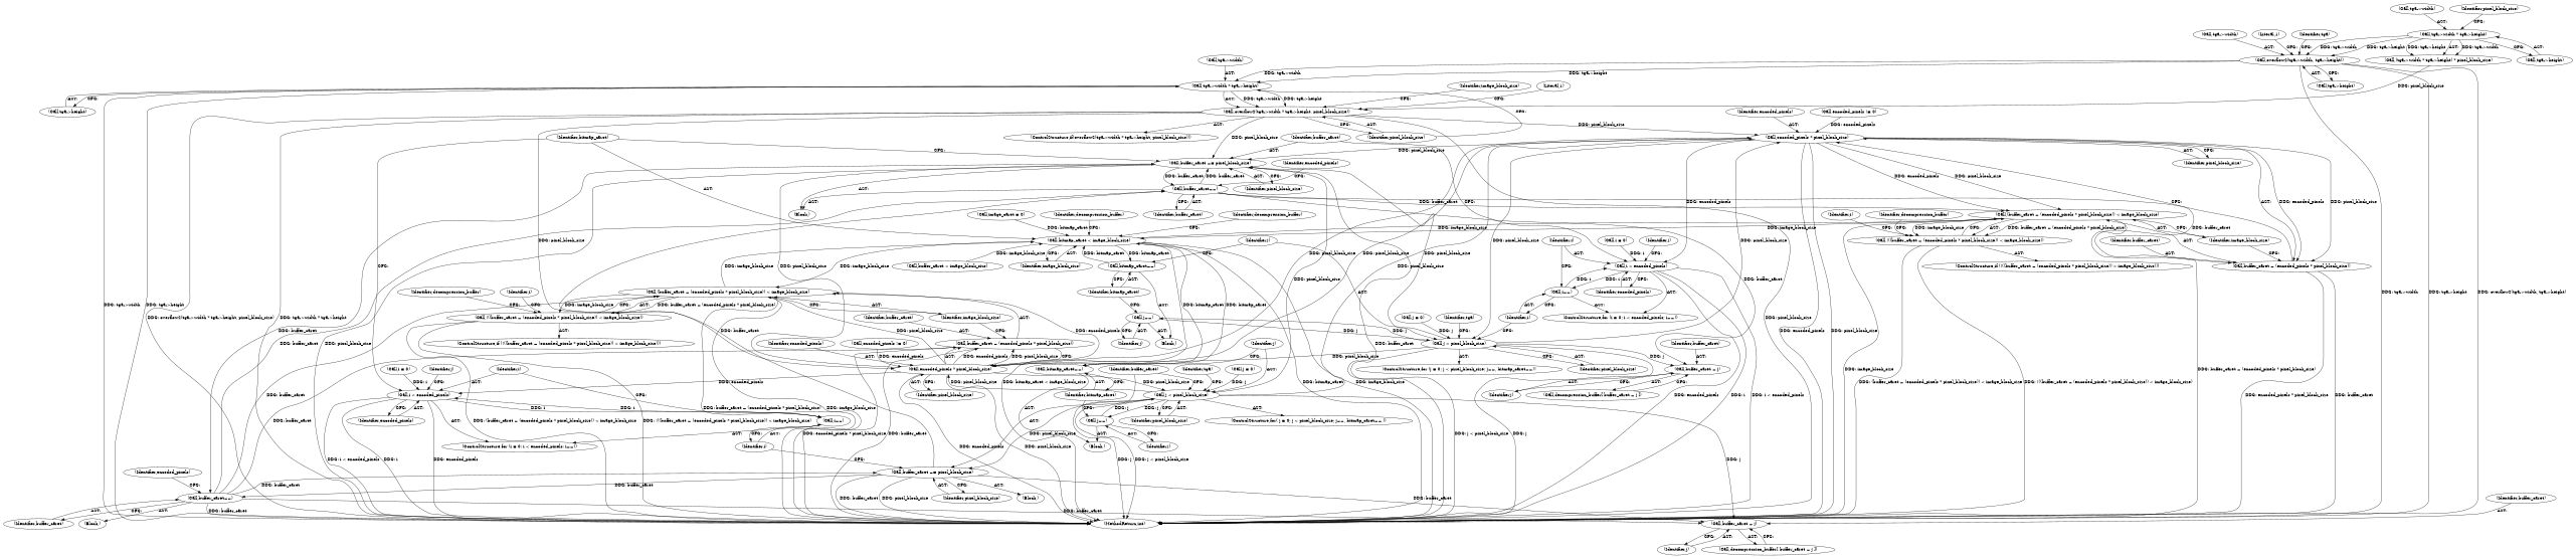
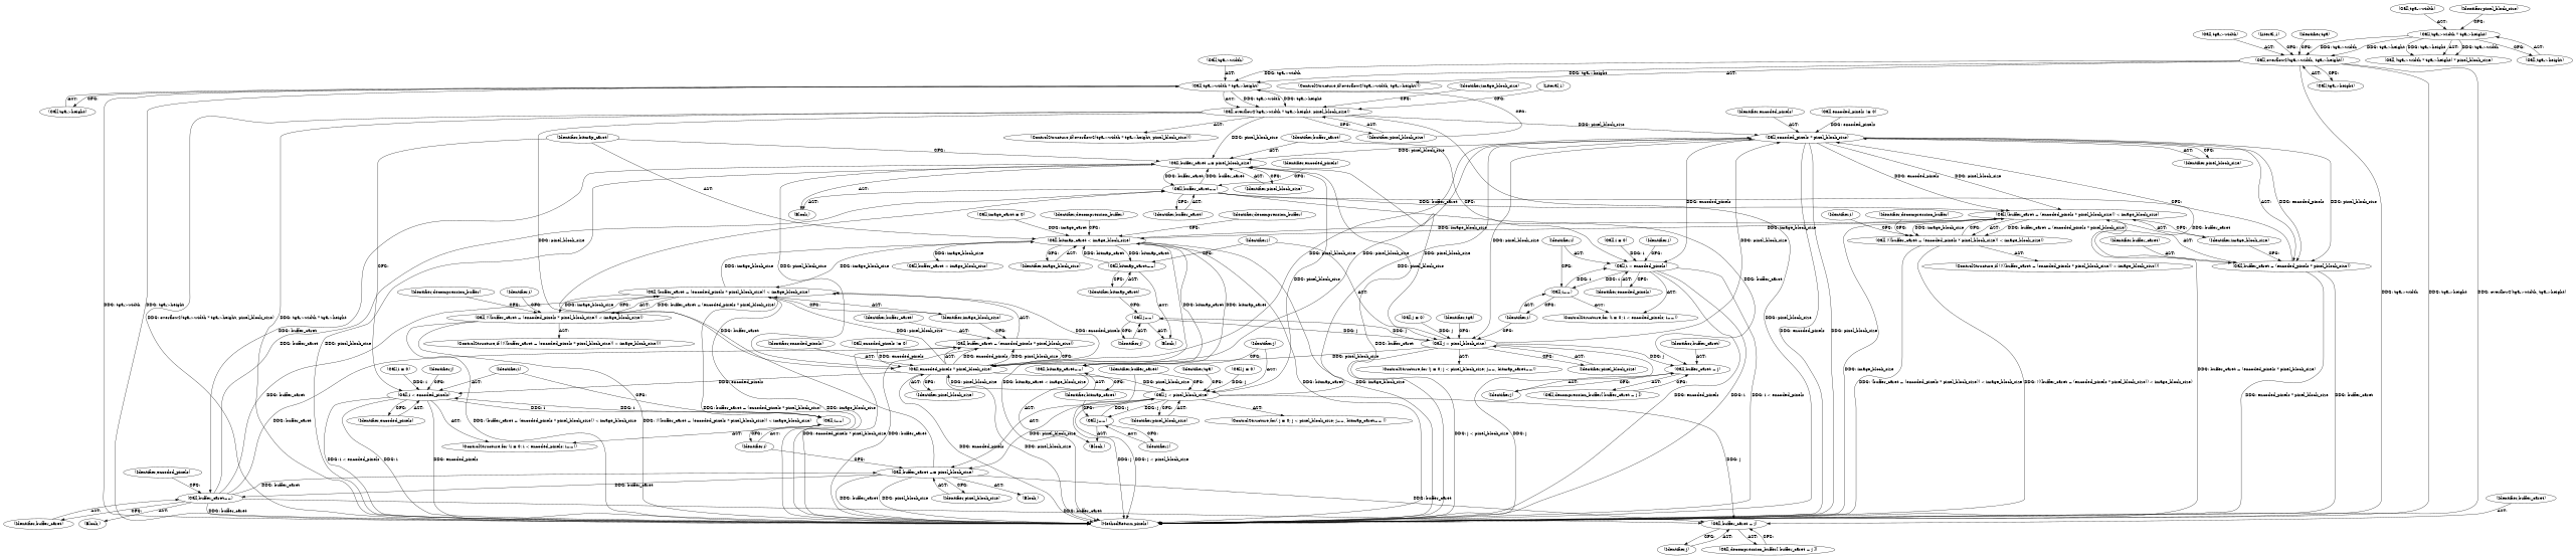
  digraph {
    n1 [label="(Call,overflow2(tga->width, tga->height))"]
    n2 [label="(Call,tga->width * tga->height)"]
-   n3 [label="(MethodReturn,int)"]
+   n3 [label="(MethodReturn,pixels)"]
    n4 [label="(Call,tga->height)"]
+   n5 [label="(ControlStructure,if(overflow2(tga->width, tga->height)))"]
    n6 [label="(Call,overflow2(tga->width * tga->height, pixel_block_size))"]
    n7 [label="(Call,tga->height)"]
    n8 [label="(Call,tga->width * tga->height)"]
    n9 [label="(Call,(tga->width * tga->height) * pixel_block_size)"]
    n10 [label="(Call,tga->height)"]
    n11 [label="(Call,encoded_pixels * pixel_block_size)"]
    n12 [label="(Call,buffer_caret += pixel_block_size)"]
    n13 [label="(Call,encoded_pixels * pixel_block_size)"]
    n14 [label="(ControlStructure,if(overflow2(tga->width * tga->height, pixel_block_size)))"]
    n15 [label="(Identifier,pixel_block_size)"]
    n16 [label="(Call,(buffer_caret + (encoded_pixels * pixel_block_size)) < image_block_size)"]
    n17 [label="(Call,buffer_caret + (encoded_pixels * pixel_block_size))"]
    n18 [label="(Call,i < encoded_pixels)"]
    n19 [label="(Call,j < pixel_block_size)"]
    n20 [label="(Identifier,pixel_block_size)"]
    n21 [label="(Call,buffer_caret++)"]
    n22 [label="(Call,buffer_caret++)"]
    n23 [label="(Block,)"]
    n24 [label="(Identifier,pixel_block_size)"]
    n25 [label="(Call,(buffer_caret + (encoded_pixels * pixel_block_size)) < image_block_size)"]
    n26 [label="(Call,buffer_caret + (encoded_pixels * pixel_block_size))"]
    n27 [label="(Call,i < encoded_pixels)"]
    n28 [label="(Call,j < pixel_block_size)"]
    n29 [label="(Identifier,pixel_block_size)"]
    n30 [label="(Call,bitmap_caret < image_block_size)"]
    n31 [label="(Call,!((buffer_caret + (encoded_pixels * pixel_block_size)) < image_block_size))"]
    n32 [label="(Identifier,image_block_size)"]
    n33 [label="(Call,i++)"]
    n34 [label="(ControlStructure,for (i = 0; i < encoded_pixels; i++))"]
    n35 [label="(Identifier,encoded_pixels)"]
    n36 [label="(Call,j++)"]
    n37 [label="(Call,buffer_caret + j)"]
    n38 [label="(ControlStructure,for (j = 0; j < pixel_block_size; j++, bitmap_caret++))"]
    n39 [label="(Identifier,pixel_block_size)"]
    n40 [label="(Call,bitmap_caret++)"]
    n41 [label="(Call,bitmap_caret++)"]
    n42 [label="(Identifier,image_block_size)"]
    n43 [label="(ControlStructure,if (!((buffer_caret + (encoded_pixels * pixel_block_size)) < image_block_size)))"]
    n44 [label="(Identifier,bitmap_caret)"]
    n45 [label="(Block,)"]
    n46 [label="(Call,!((buffer_caret + (encoded_pixels * pixel_block_size)) < image_block_size))"]
    n47 [label="(Identifier,image_block_size)"]
    n48 [label="(Identifier,bitmap_caret)"]
    n49 [label="(Block,)"]
    n50 [label="(ControlStructure,if (!((buffer_caret + (encoded_pixels * pixel_block_size)) < image_block_size)))"]
    n51 [label="(Call,j++)"]
    n52 [label="(Identifier,i)"]
    n53 [label="(Identifier,j)"]
    n54 [label="(Call,decompression_buffer[ buffer_caret + j ])"]
    n55 [label="(Identifier,j)"]
    n56 [label="(Identifier,buffer_caret)"]
    n57 [label="(Call,buffer_caret + j)"]
    n58 [label="(Call,buffer_caret += pixel_block_size)"]
    n59 [label="(Block,)"]
    n60 [label="(Identifier,buffer_caret)"]
    n61 [label="(Identifier,j)"]
    n62 [label="(Call,decompression_buffer[ buffer_caret + j ])"]
    n63 [label="(Block,)"]
    n64 [label="(Identifier,pixel_block_size)"]
    n65 [label="(Call,i++)"]
    n66 [label="(ControlStructure,for (i = 0; i < encoded_pixels; i++))"]
    n67 [label="(Identifier,encoded_pixels)"]
    n68 [label="(ControlStructure,for( j = 0; j < pixel_block_size; j++, bitmap_caret++ ))"]
    n69 [label="(Identifier,pixel_block_size)"]
    n70 [label="(Identifier,i)"]
    n71 [label="(Identifier,j)"]
    n72 [label="(Call,j = 0)"]
    n73 [label="(Identifier,j)"]
    n74 [label="(Call,encoded_pixels != 0)"]
    n75 [label="(Identifier,i)"]
    n76 [label="(Identifier,j)"]
    n77 [label="(Identifier,i)"]
    n78 [label="(Call,tga->width)"]
    n79 [label="(Call,image_caret = 0)"]
    n80 [label="(Identifier,buffer_caret)"]
    n81 [label="(Literal,1)"]
    n82 [label="(Call,tga->width)"]
    n83 [label="(Identifier,encoded_pixels)"]
    n84 [label="(Identifier,decompression_buffer)"]
    n85 [label="(Identifier,buffer_caret)"]
    n86 [label="(Identifier,tga)"]
    n87 [label="(Identifier,encoded_pixels)"]
    n88 [label="(Identifier,encoded_pixels)"]
    n89 [label="(Literal,1)"]
    n90 [label="(Identifier,image_block_size)"]
    n91 [label="(Identifier,i)"]
    n92 [label="(Identifier,j)"]
    n93 [label="(Call,j = 0)"]
    n94 [label="(Identifier,tga)"]
    n95 [label="(Identifier,bitmap_caret)"]
    n96 [label="(Call,buffer_caret < image_block_size)"]
    n97 [label="(Identifier,buffer_caret)"]
    n98 [label="(Identifier,buffer_caret)"]
    n99 [label="(Identifier,buffer_caret)"]
    n100 [label="(Call,tga->width)"]
    n101 [label="(Identifier,j)"]
    n102 [label="(Identifier,tga)"]
    n103 [label="(Identifier,decompression_buffer)"]
    n104 [label="(Call,i = 0)"]
    n105 [label="(Identifier,pixel_block_size)"]
    n106 [label="(Identifier,encoded_pixels)"]
    n107 [label="(Identifier,decompression_buffer)"]
    n108 [label="(Identifier,i)"]
    n109 [label="(Call,i = 0)"]
    n110 [label="(Call,encoded_pixels != 0)"]
    n111 [label="(Identifier,decompression_buffer)"]
    n112 [label="(Identifier,buffer_caret)"]
    n1 -> n2 [label="DDG: tga->width"]
    n1 -> n2 [label="DDG: tga->height"]
    n1 -> n3 [label="DDG: tga->width"]
    n1 -> n3 [label="DDG: tga->height"]
    n1 -> n3 [label="DDG: overflow2(tga->width, tga->height)"]
    n1 -> n4 [label="CFG: "]
+   n1 -> n5 [label="AST: "]
    n2 -> n3 [label="DDG: tga->width"]
    n2 -> n3 [label="DDG: tga->height"]
    n2 -> n6 [label="AST: "]
    n2 -> n6 [label="DDG: tga->width"]
    n2 -> n6 [label="DDG: tga->height"]
    n2 -> n7 [label="CFG: "]
    n4 -> n1 [label="AST: "]
    n6 -> n3 [label="DDG: overflow2(tga->width * tga->height, pixel_block_size)"]
    n6 -> n3 [label="DDG: tga->width * tga->height"]
    n6 -> n3 [label="DDG: pixel_block_size"]
    n6 -> n11 [label="DDG: pixel_block_size"]
    n6 -> n12 [label="DDG: pixel_block_size"]
    n6 -> n13 [label="DDG: pixel_block_size"]
    n6 -> n14 [label="AST: "]
    n6 -> n15 [label="CFG: "]
    n7 -> n2 [label="AST: "]
    n8 -> n1 [label="DDG: tga->width"]
    n8 -> n1 [label="DDG: tga->height"]
    n8 -> n9 [label="AST: "]
    n8 -> n9 [label="DDG: tga->width"]
    n8 -> n9 [label="DDG: tga->height"]
    n8 -> n10 [label="CFG: "]
-   n9 -> n6 [label="DDG: pixel_block_size"]
    n10 -> n8 [label="AST: "]
    n11 -> n3 [label="DDG: encoded_pixels"]
    n11 -> n3 [label="DDG: pixel_block_size"]
    n11 -> n12 [label="DDG: pixel_block_size"]
    n11 -> n13 [label="DDG: pixel_block_size"]
    n11 -> n16 [label="DDG: encoded_pixels"]
    n11 -> n16 [label="DDG: pixel_block_size"]
    n11 -> n17 [label="AST: "]
    n11 -> n17 [label="DDG: encoded_pixels"]
    n11 -> n17 [label="DDG: pixel_block_size"]
    n11 -> n18 [label="DDG: encoded_pixels"]
    n11 -> n19 [label="DDG: pixel_block_size"]
    n11 -> n20 [label="CFG: "]
    n12 -> n3 [label="DDG: buffer_caret"]
    n12 -> n3 [label="DDG: pixel_block_size"]
    n12 -> n21 [label="DDG: buffer_caret"]
    n12 -> n22 [label="DDG: buffer_caret"]
    n12 -> n23 [label="AST: "]
    n12 -> n24 [label="CFG: "]
    n13 -> n3 [label="DDG: pixel_block_size"]
    n13 -> n3 [label="DDG: encoded_pixels"]
    n13 -> n11 [label="DDG: pixel_block_size"]
    n13 -> n12 [label="DDG: pixel_block_size"]
    n13 -> n25 [label="DDG: encoded_pixels"]
    n13 -> n25 [label="DDG: pixel_block_size"]
    n13 -> n26 [label="AST: "]
    n13 -> n26 [label="DDG: encoded_pixels"]
    n13 -> n26 [label="DDG: pixel_block_size"]
    n13 -> n27 [label="DDG: encoded_pixels"]
    n13 -> n28 [label="DDG: pixel_block_size"]
    n13 -> n29 [label="CFG: "]
    n15 -> n2 [label="CFG: "]
    n15 -> n6 [label="AST: "]
    n16 -> n3 [label="DDG: image_block_size"]
    n16 -> n3 [label="DDG: buffer_caret + (encoded_pixels * pixel_block_size)"]
    n16 -> n30 [label="DDG: image_block_size"]
    n16 -> n31 [label="AST: "]
    n16 -> n31 [label="DDG: buffer_caret + (encoded_pixels * pixel_block_size)"]
    n16 -> n31 [label="DDG: image_block_size"]
    n16 -> n32 [label="CFG: "]
    n17 -> n3 [label="DDG: buffer_caret"]
    n17 -> n3 [label="DDG: encoded_pixels * pixel_block_size"]
    n17 -> n11 [label="CFG: "]
    n17 -> n16 [label="AST: "]
    n18 -> n3 [label="DDG: encoded_pixels"]
    n18 -> n3 [label="DDG: i < encoded_pixels"]
    n18 -> n3 [label="DDG: i"]
    n18 -> n33 [label="DDG: i"]
    n18 -> n34 [label="AST: "]
    n18 -> n35 [label="CFG: "]
    n19 -> n3 [label="DDG: j"]
    n19 -> n3 [label="DDG: j < pixel_block_size"]
    n19 -> n11 [label="DDG: pixel_block_size"]
    n19 -> n12 [label="DDG: pixel_block_size"]
    n19 -> n13 [label="DDG: pixel_block_size"]
    n19 -> n36 [label="DDG: j"]
    n19 -> n37 [label="DDG: j"]
    n19 -> n38 [label="AST: "]
    n19 -> n39 [label="CFG: "]
    n20 -> n11 [label="AST: "]
    n21 -> n12 [label="DDG: buffer_caret"]
    n21 -> n16 [label="DDG: buffer_caret"]
    n21 -> n17 [label="DDG: buffer_caret"]
    n21 -> n23 [label="AST: "]
    n21 -> n37 [label="DDG: buffer_caret"]
    n21 -> n56 [label="CFG: "]
    n22 -> n3 [label="DDG: buffer_caret"]
    n22 -> n21 [label="DDG: buffer_caret"]
    n22 -> n25 [label="DDG: buffer_caret"]
    n22 -> n26 [label="DDG: buffer_caret"]
    n22 -> n57 [label="DDG: buffer_caret"]
    n22 -> n58 [label="DDG: buffer_caret"]
    n22 -> n59 [label="AST: "]
    n22 -> n60 [label="CFG: "]
    n24 -> n12 [label="AST: "]
    n25 -> n3 [label="DDG: buffer_caret + (encoded_pixels * pixel_block_size)"]
    n25 -> n3 [label="DDG: image_block_size"]
    n25 -> n30 [label="DDG: image_block_size"]
    n25 -> n46 [label="AST: "]
    n25 -> n46 [label="DDG: buffer_caret + (encoded_pixels * pixel_block_size)"]
    n25 -> n46 [label="DDG: image_block_size"]
    n25 -> n47 [label="CFG: "]
    n26 -> n3 [label="DDG: encoded_pixels * pixel_block_size"]
    n26 -> n3 [label="DDG: buffer_caret"]
    n26 -> n13 [label="CFG: "]
    n26 -> n25 [label="AST: "]
    n27 -> n3 [label="DDG: i < encoded_pixels"]
    n27 -> n3 [label="DDG: i"]
    n27 -> n3 [label="DDG: encoded_pixels"]
    n27 -> n65 [label="DDG: i"]
    n27 -> n66 [label="AST: "]
    n27 -> n67 [label="CFG: "]
    n28 -> n3 [label="DDG: j < pixel_block_size"]
    n28 -> n3 [label="DDG: j"]
    n28 -> n11 [label="DDG: pixel_block_size"]
    n28 -> n12 [label="DDG: pixel_block_size"]
    n28 -> n13 [label="DDG: pixel_block_size"]
    n28 -> n51 [label="DDG: j"]
    n28 -> n57 [label="DDG: j"]
    n28 -> n58 [label="DDG: pixel_block_size"]
    n28 -> n68 [label="AST: "]
    n28 -> n69 [label="CFG: "]
    n29 -> n13 [label="AST: "]
    n30 -> n3 [label="DDG: image_block_size"]
    n30 -> n3 [label="DDG: bitmap_caret"]
    n30 -> n3 [label="DDG: bitmap_caret < image_block_size"]
    n30 -> n16 [label="DDG: image_block_size"]
    n30 -> n25 [label="DDG: image_block_size"]
    n30 -> n40 [label="DDG: bitmap_caret"]
    n30 -> n41 [label="DDG: bitmap_caret"]
    n30 -> n42 [label="CFG: "]
    n31 -> n3 [label="DDG: !((buffer_caret + (encoded_pixels * pixel_block_size)) < image_block_size)"]
    n31 -> n3 [label="DDG: (buffer_caret + (encoded_pixels * pixel_block_size)) < image_block_size"]
    n31 -> n16 [label="CFG: "]
    n31 -> n43 [label="AST: "]
    n32 -> n16 [label="AST: "]
    n32 -> n17 [label="CFG: "]
    n33 -> n18 [label="DDG: i"]
    n33 -> n34 [label="AST: "]
    n33 -> n52 [label="CFG: "]
    n35 -> n18 [label="AST: "]
    n36 -> n19 [label="DDG: j"]
    n36 -> n45 [label="AST: "]
    n36 -> n53 [label="CFG: "]
    n37 -> n54 [label="AST: "]
    n37 -> n55 [label="CFG: "]
    n39 -> n19 [label="AST: "]
    n40 -> n30 [label="DDG: bitmap_caret"]
    n40 -> n44 [label="CFG: "]
    n40 -> n45 [label="AST: "]
    n41 -> n30 [label="DDG: bitmap_caret"]
    n41 -> n48 [label="CFG: "]
    n41 -> n49 [label="AST: "]
    n42 -> n30 [label="AST: "]
    n44 -> n36 [label="CFG: "]
    n44 -> n40 [label="AST: "]
    n46 -> n3 [label="DDG: (buffer_caret + (encoded_pixels * pixel_block_size)) < image_block_size"]
    n46 -> n3 [label="DDG: !((buffer_caret + (encoded_pixels * pixel_block_size)) < image_block_size)"]
    n46 -> n25 [label="CFG: "]
    n46 -> n50 [label="AST: "]
    n47 -> n25 [label="AST: "]
    n47 -> n26 [label="CFG: "]
    n48 -> n41 [label="AST: "]
    n48 -> n51 [label="CFG: "]
    n51 -> n28 [label="DDG: j"]
    n51 -> n49 [label="AST: "]
    n51 -> n71 [label="CFG: "]
    n52 -> n19 [label="CFG: "]
    n52 -> n33 [label="AST: "]
    n53 -> n36 [label="AST: "]
    n54 -> n37 [label="CFG: "]
    n55 -> n37 [label="AST: "]
    n56 -> n21 [label="AST: "]
    n57 -> n61 [label="CFG: "]
    n57 -> n62 [label="AST: "]
    n58 -> n3 [label="DDG: pixel_block_size"]
    n58 -> n3 [label="DDG: buffer_caret"]
    n58 -> n21 [label="DDG: buffer_caret"]
    n58 -> n22 [label="DDG: buffer_caret"]
    n58 -> n57 [label="DDG: buffer_caret"]
    n58 -> n63 [label="AST: "]
    n58 -> n64 [label="CFG: "]
    n60 -> n22 [label="AST: "]
    n61 -> n57 [label="AST: "]
    n62 -> n57 [label="CFG: "]
    n64 -> n58 [label="AST: "]
    n65 -> n27 [label="DDG: i"]
    n65 -> n66 [label="AST: "]
    n65 -> n70 [label="CFG: "]
    n67 -> n27 [label="AST: "]
    n69 -> n28 [label="AST: "]
    n70 -> n58 [label="CFG: "]
    n70 -> n65 [label="AST: "]
    n71 -> n51 [label="AST: "]
    n72 -> n28 [label="DDG: j"]
    n73 -> n27 [label="CFG: "]
    n74 -> n11 [label="DDG: encoded_pixels"]
    n75 -> n27 [label="AST: "]
    n75 -> n65 [label="CFG: "]
    n76 -> n28 [label="AST: "]
    n76 -> n41 [label="CFG: "]
    n77 -> n31 [label="CFG: "]
    n78 -> n8 [label="AST: "]
-   n79 -> n30 [label="DDG: bitmap_caret"]
+   n79 -> n30 [label="DDG: image_caret"]
    n80 -> n12 [label="AST: "]
    n80 -> n18 [label="CFG: "]
    n81 -> n6 [label="CFG: "]
    n82 -> n1 [label="AST: "]
    n83 -> n21 [label="CFG: "]
    n84 -> n30 [label="CFG: "]
    n85 -> n28 [label="CFG: "]
    n85 -> n58 [label="AST: "]
    n86 -> n28 [label="CFG: "]
    n87 -> n11 [label="AST: "]
    n88 -> n22 [label="CFG: "]
    n89 -> n1 [label="CFG: "]
    n90 -> n6 [label="CFG: "]
    n91 -> n18 [label="AST: "]
    n91 -> n33 [label="CFG: "]
    n92 -> n18 [label="CFG: "]
    n93 -> n19 [label="DDG: j"]
    n94 -> n19 [label="CFG: "]
    n95 -> n12 [label="CFG: "]
    n95 -> n27 [label="CFG: "]
    n95 -> n30 [label="AST: "]
-   n96 -> n30 [label="DDG: image_block_size"]
+   n30 -> n96 [label="DDG: image_block_size"]
    n97 -> n17 [label="AST: "]
    n98 -> n26 [label="AST: "]
    n99 -> n37 [label="AST: "]
    n100 -> n2 [label="AST: "]
    n101 -> n19 [label="AST: "]
    n101 -> n40 [label="CFG: "]
    n102 -> n1 [label="CFG: "]
    n103 -> n31 [label="CFG: "]
    n104 -> n18 [label="DDG: i"]
    n105 -> n8 [label="CFG: "]
    n106 -> n13 [label="AST: "]
    n107 -> n46 [label="CFG: "]
    n108 -> n46 [label="CFG: "]
    n109 -> n27 [label="DDG: i"]
    n110 -> n13 [label="DDG: encoded_pixels"]
    n111 -> n30 [label="CFG: "]
    n112 -> n57 [label="AST: "]
  }
